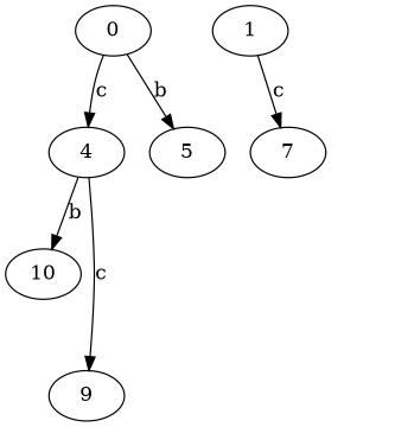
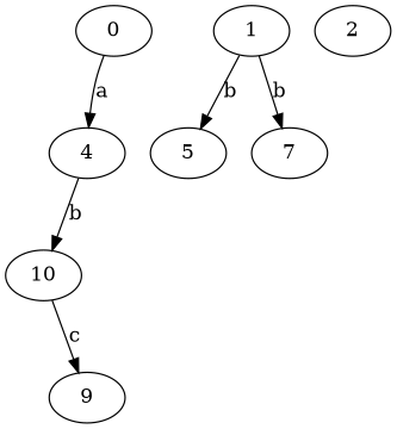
  strict digraph {
    4
    10
    9
    0
    5
    1
    7
+   2
    4 -> 10 [label=b]
-   4 -> 9 [label=c]
-   0 -> 4 [label=c]
-   0 -> 5 [label=b]
-   1 -> 7 [label=c]
+   10 -> 9 [label=c]
+   0 -> 4 [label=a]
+   1 -> 5 [label=b]
+   1 -> 7 [label=b]
  }
